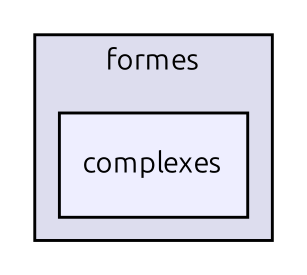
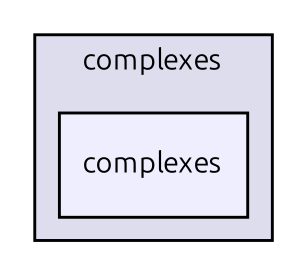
  digraph {
    compound=true
    fontname=Ubuntu
    n1 [fillcolor="#eeeeff" fontname=Ubuntu fontsize=10 label=complexes pencolor=black shape=box style=filled]
    subgraph cluster_1 {
      bgcolor="#ddddee"
      fontsize=10
-     label=formes
+     label=complexes
      pencolor=black
      n1
    }
  }
